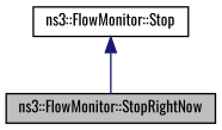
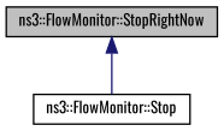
  digraph {
    rankdir=TB
    fontname=Oswald
    node [color=black fontname=Oswald fontsize=10 shape=record style=filled]
    n1 [fillcolor=grey75 fontcolor=black height=0.2 label="ns3::FlowMonitor::StopRightNow" width=0.4]
    n2 [fillcolor=white height=0.2 label="ns3::FlowMonitor::Stop" width=0.4]
-   n2 -> n1 [color=midnightblue dir=back fontname=Oswald fontsize=10 labelfontname=Helvetica labelfontsize=10 style=solid]
+   n1 -> n2 [color=midnightblue dir=back fontname=Oswald fontsize=10 labelfontname=Helvetica labelfontsize=10 style=solid]
  }
